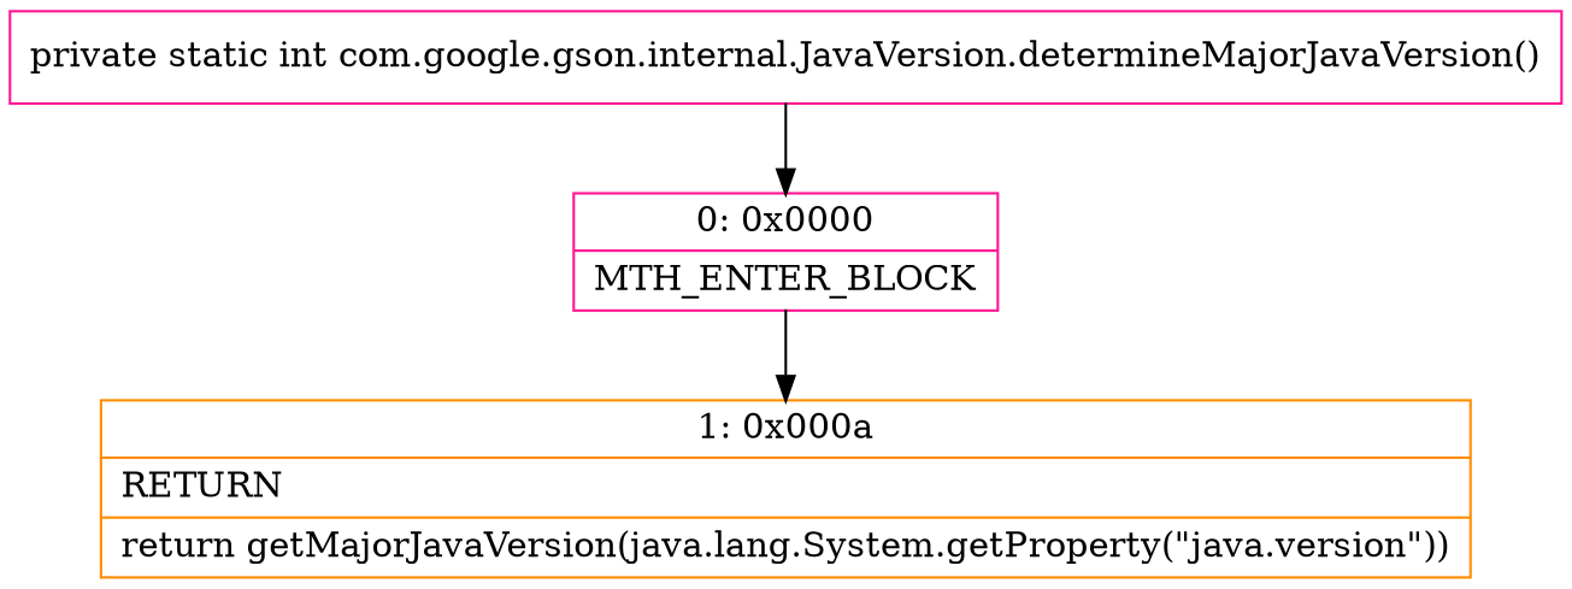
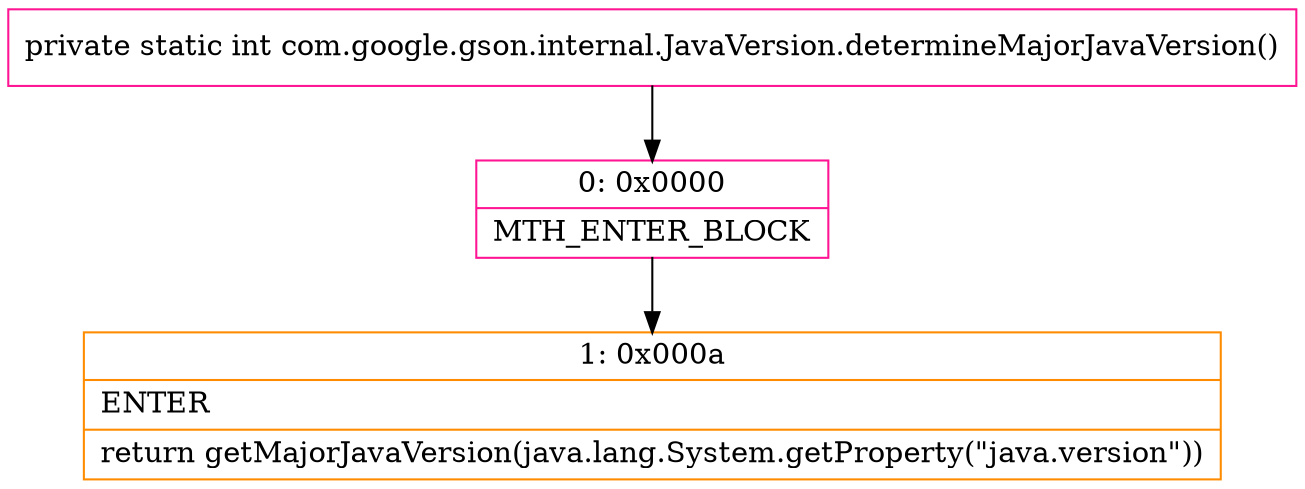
  digraph {
    node [shape=record color=deeppink]
    n1 [label="{0\:\ 0x0000|MTH_ENTER_BLOCK\l}"]
-   n2 [label="{1\:\ 0x000a|RETURN\l|return getMajorJavaVersion(java.lang.System.getProperty(\"java.version\"))\l}" color=darkorange]
+   n2 [label="{1\:\ 0x000a|ENTER\l|return getMajorJavaVersion(java.lang.System.getProperty(\"java.version\"))\l}" color=darkorange]
    n3 [label="{private static int com.google.gson.internal.JavaVersion.determineMajorJavaVersion() }"]
    n1 -> n2
    n3 -> n1
  }
